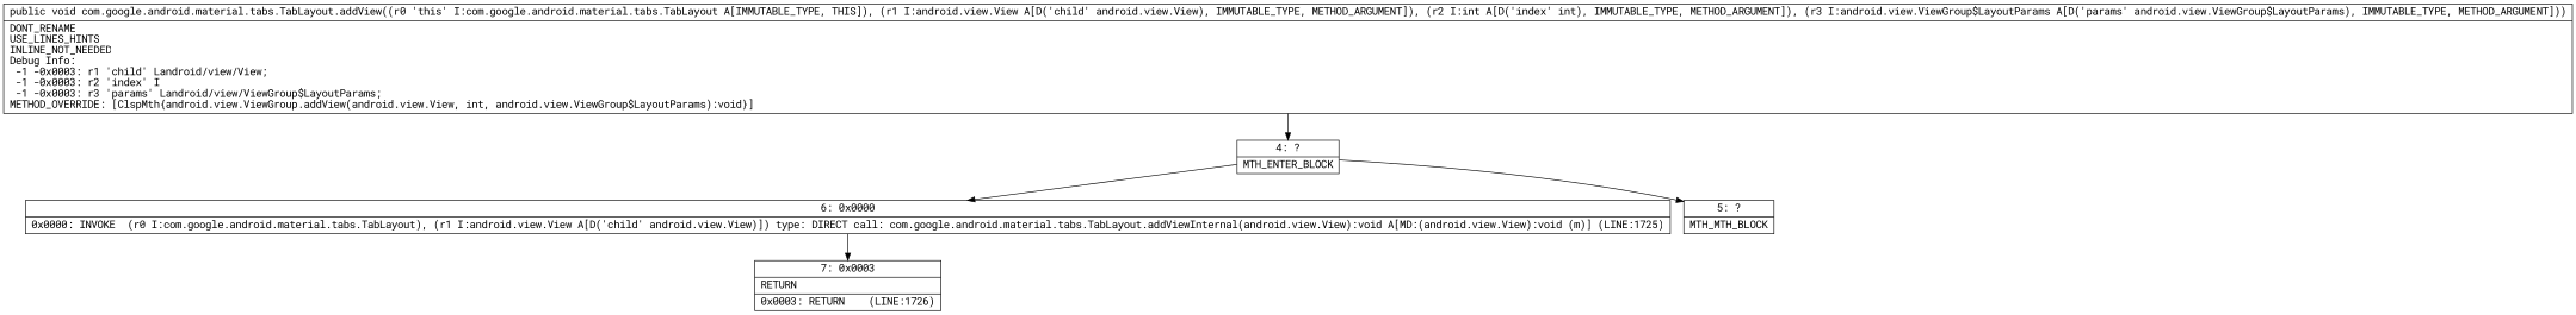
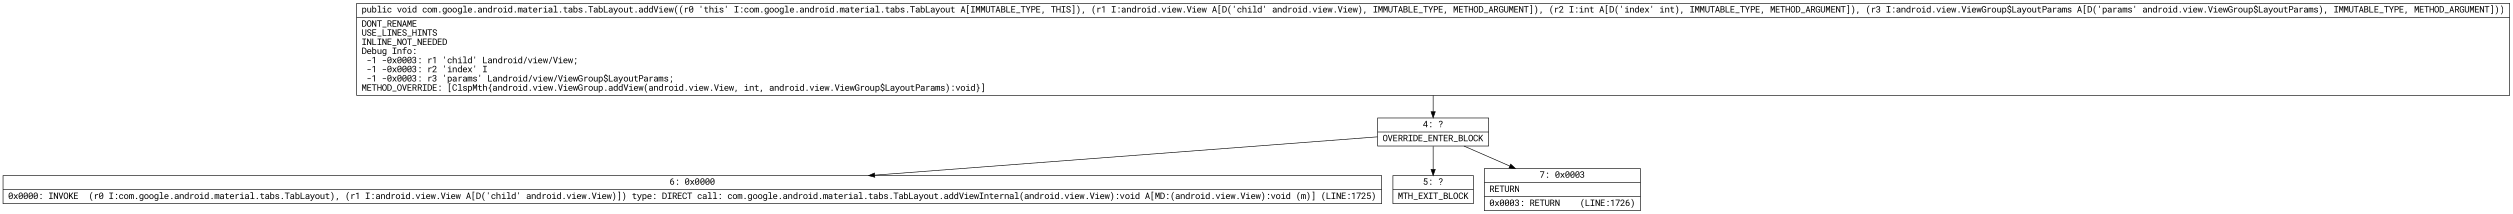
  digraph {
    fontname="Roboto Mono"
    node [fontname="Roboto Mono" shape=record]
    edge [fontname="Roboto Mono"]
-   n1 [label="{4\:\ ?|MTH_ENTER_BLOCK\l}"]
+   n1 [label="{4\:\ ?|OVERRIDE_ENTER_BLOCK\l}"]
    n2 [label="{6\:\ 0x0000|0x0000: INVOKE  (r0 I:com.google.android.material.tabs.TabLayout), (r1 I:android.view.View A[D('child' android.view.View)]) type: DIRECT call: com.google.android.material.tabs.TabLayout.addViewInternal(android.view.View):void A[MD:(android.view.View):void (m)] (LINE:1725)\l}"]
-   n3 [label="{5\:\ ?|MTH_MTH_BLOCK\l}"]
+   n3 [label="{5\:\ ?|MTH_EXIT_BLOCK\l}"]
    n4 [label="{7\:\ 0x0003|RETURN\l|0x0003: RETURN    (LINE:1726)\l}"]
    n5 [label="{public void com.google.android.material.tabs.TabLayout.addView((r0 'this' I:com.google.android.material.tabs.TabLayout A[IMMUTABLE_TYPE, THIS]), (r1 I:android.view.View A[D('child' android.view.View), IMMUTABLE_TYPE, METHOD_ARGUMENT]), (r2 I:int A[D('index' int), IMMUTABLE_TYPE, METHOD_ARGUMENT]), (r3 I:android.view.ViewGroup$LayoutParams A[D('params' android.view.ViewGroup$LayoutParams), IMMUTABLE_TYPE, METHOD_ARGUMENT]))  | DONT_RENAME\lUSE_LINES_HINTS\lINLINE_NOT_NEEDED\lDebug Info:\l  \-1 \-0x0003: r1 'child' Landroid\/view\/View;\l  \-1 \-0x0003: r2 'index' I\l  \-1 \-0x0003: r3 'params' Landroid\/view\/ViewGroup$LayoutParams;\lMETHOD_OVERRIDE: [ClspMth\{android.view.ViewGroup.addView(android.view.View, int, android.view.ViewGroup$LayoutParams):void\}]\l}"]
    n1 -> n2
    n1 -> n3
-   n2 -> n4
+   n1 -> n4
    n5 -> n1
  }
